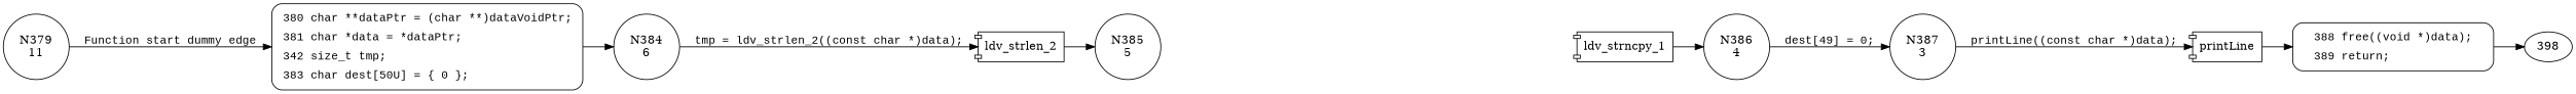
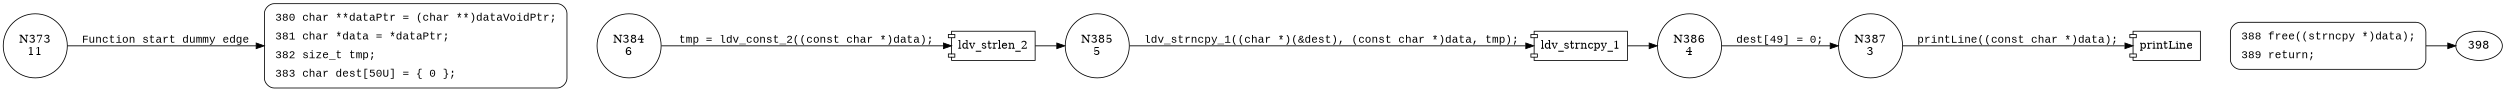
  digraph {
    rankdir=LR
    node [shape=circle]
    edge [fontname="Courier New"]
-   n1 [label="N379\n11"]
-   n2 [fillcolor=white fontname="Courier New" label=<<table border="0" cellborder="0" cellpadding="3" bgcolor="white"><tr><td align="right">380</td><td align="left">char **dataPtr = (char **)dataVoidPtr;</td></tr><tr><td align="right">381</td><td align="left">char *data = *dataPtr;</td></tr><tr><td align="right">342</td><td align="left">size_t tmp;</td></tr><tr><td align="right">383</td><td align="left">char dest[50U] = &#123; 0 &#125;;</td></tr></table>> penwidth=1 shape=Mrecord style="filled,bold"]
+   n1 [label="N373\n11"]
+   n2 [fillcolor=white fontname="Courier New" label=<<table border="0" cellborder="0" cellpadding="3" bgcolor="white"><tr><td align="right">380</td><td align="left">char **dataPtr = (char **)dataVoidPtr;</td></tr><tr><td align="right">381</td><td align="left">char *data = *dataPtr;</td></tr><tr><td align="right">382</td><td align="left">size_t tmp;</td></tr><tr><td align="right">383</td><td align="left">char dest[50U] = &#123; 0 &#125;;</td></tr></table>> penwidth=1 shape=Mrecord style="filled,bold"]
    n3 [label="N384\n6"]
    n4 [label=ldv_strlen_2 shape=component]
    n5 [label="N385\n5"]
    n6 [label=ldv_strncpy_1 shape=component]
    n7 [label="N386\n4"]
    n8 [label="N387\n3"]
    n9 [label=printLine shape=component]
-   n10 [fillcolor=white fontname="Courier New" label=<<table border="0" cellborder="0" cellpadding="3" bgcolor="white"><tr><td align="right">388</td><td align="left">free((void *)data);</td></tr><tr><td align="right">389</td><td align="left">return;</td></tr></table>> penwidth=1 shape=Mrecord style="filled,bold"]
+   n10 [fillcolor=white fontname="Courier New" label=<<table border="0" cellborder="0" cellpadding="3" bgcolor="white"><tr><td align="right">388</td><td align="left">free((strncpy *)data);</td></tr><tr><td align="right">389</td><td align="left">return;</td></tr></table>> penwidth=1 shape=Mrecord style="filled,bold"]
    n11 [label=398 shape=""]
    n1 -> n2 [label="Function start dummy edge"]
-   n2 -> n3 [fontname=""]
-   n3 -> n4 [label="tmp = ldv_strlen_2((const char *)data);"]
+   n3 -> n4 [label="tmp = ldv_const_2((const char *)data);"]
    n4 -> n5
+   n5 -> n6 [label="ldv_strncpy_1((char *)(&dest), (const char *)data, tmp);"]
    n6 -> n7
    n7 -> n8 [label="dest[49] = 0;"]
    n8 -> n9 [label="printLine((const char *)data);"]
-   n9 -> n10
    n10 -> n11 [fontname=""]
  }
